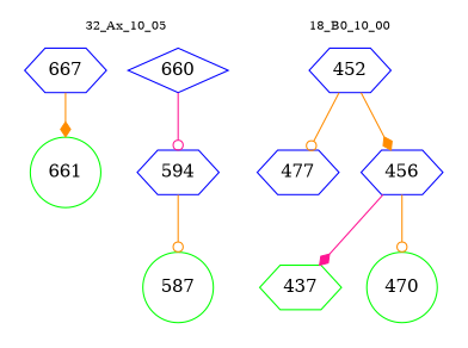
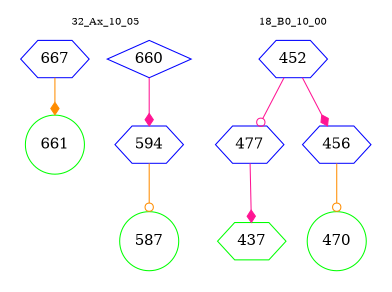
  digraph {
    node [color=blue shape=hexagon]
    edge [arrowhead=odot color=darkorange]
    n1 [label=660 shape=diamond]
    n2 [label=594]
    n3 [label=667]
    n4 [color=green label=587 shape=circle]
    n5 [color=green label=661 shape=circle]
    n6 [label=452]
    n7 [label=477]
    n8 [label=456]
    n9 [color=green label=437]
    n10 [color=green label=470 shape=circle]
    subgraph cluster_1 {
      color=white
      fontsize=10
      label="32_Ax_10_05"
      n1
      n2
      n3
      n4
      n5
    }
    subgraph cluster_2 {
      color=white
      fontsize=10
      label="18_B0_10_00"
      n6
      n7
      n8
      n9
      n10
    }
-   n1 -> n2 [color=deeppink]
+   n1 -> n2 [arrowhead=diamond color=deeppink]
    n2 -> n4
    n3 -> n5 [arrowhead=diamond]
-   n6 -> n7
-   n6 -> n8 [arrowhead=diamond]
-   n8 -> n9 [arrowhead=diamond color=deeppink]
+   n6 -> n7 [color=deeppink]
+   n6 -> n8 [arrowhead=diamond color=deeppink]
+   n7 -> n9 [arrowhead=diamond color=deeppink]
    n8 -> n10
  }
